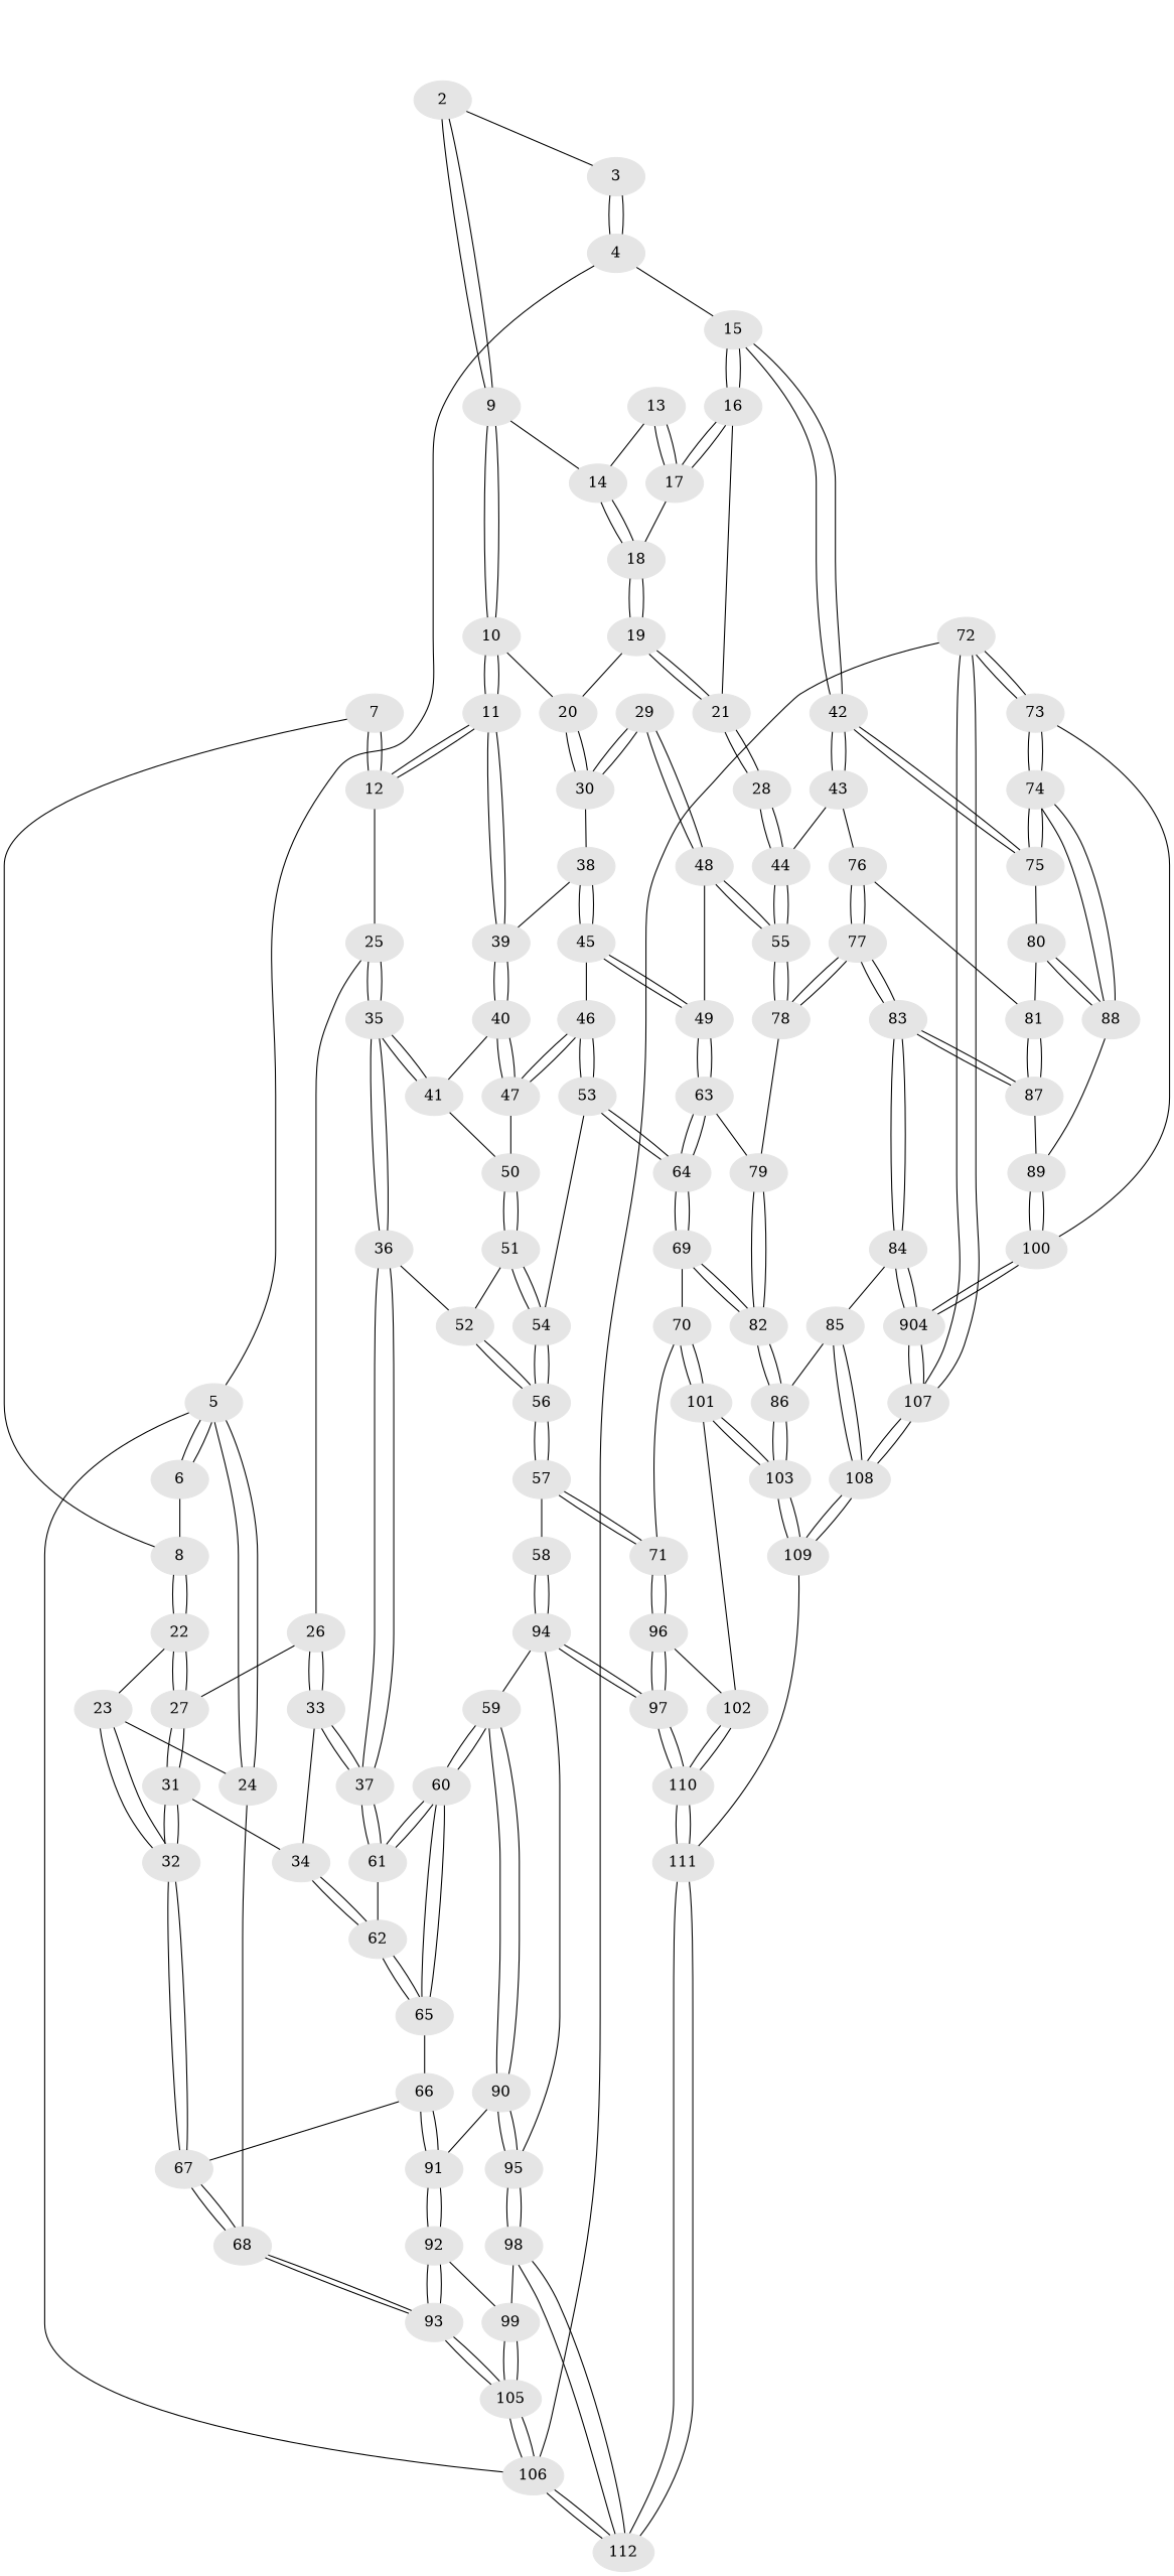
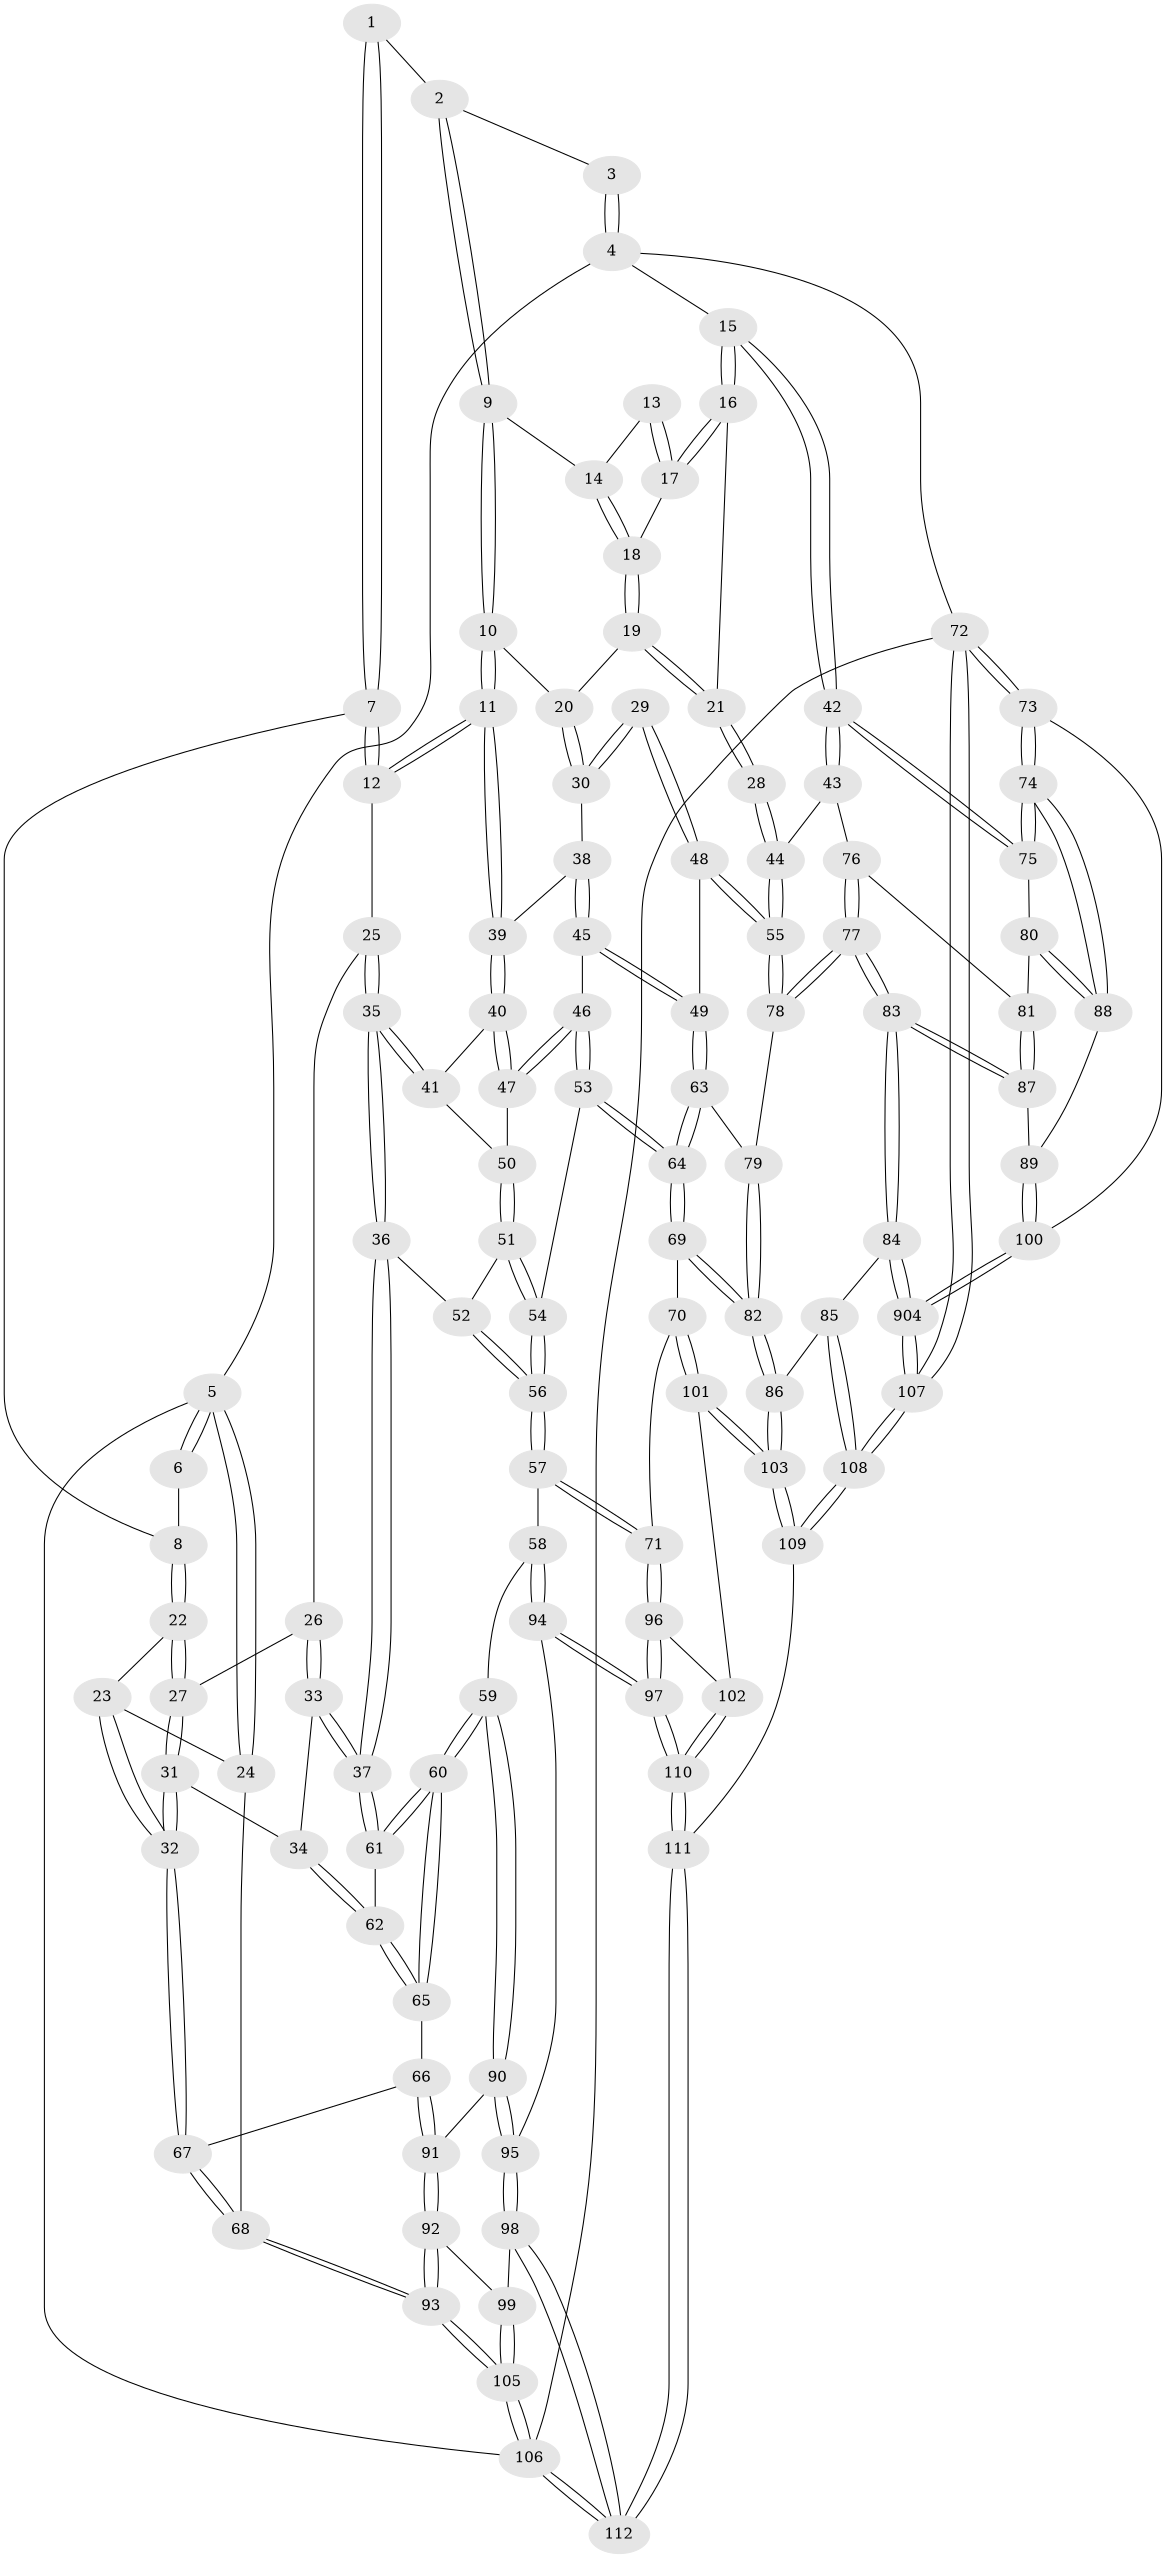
  graph {
    node [color=gray90 style=filled]
+   1
    2
    7
    3
    9
    8
    12
    4
    10
    14
    5
    15
    72
    13
    17
    6
    24
    106
    16
    42
    73
    107
    68
    112
    22
    25
    23
    27
    11
    20
    18
    39
    30
    40
    26
    35
    19
    21
    43
    75
    28
    38
    44
    32
    31
    67
    93
    33
    36
    41
    34
    37
    29
    48
    55
    49
    45
    62
    61
    65
    52
    50
    56
    46
    47
    51
    76
    80
    77
    81
    78
    53
    63
    54
    64
    79
    57
    69
    58
    71
    59
    94
    96
    60
    90
    95
    97
    91
    66
    82
    70
    92
    105
    101
    86
    103
    102
    74
    100
    108
    88
    n102 [label=904]
    89
    83
    87
    84
    85
    109
    98
    99
    110
    111
+   1 -- 2
+   1 -- 7
+   1 -- 7
    2 -- 3
    2 -- 9
    2 -- 9
    7 -- 8
    7 -- 12
    7 -- 12
    3 -- 4
    3 -- 4
    9 -- 10
    9 -- 10
    9 -- 14
    8 -- 22
    8 -- 22
    12 -- 25
    4 -- 5
    4 -- 15
+   4 -- 72
    10 -- 11
    10 -- 11
    10 -- 20
    14 -- 18
    14 -- 18
    5 -- 6
    5 -- 6
    5 -- 24
    5 -- 24
    5 -- 106
    15 -- 16
    15 -- 16
    15 -- 42
    15 -- 42
    72 -- 106
    72 -- 73
    72 -- 73
    72 -- 107
    72 -- 107
    13 -- 14
    13 -- 17
    13 -- 17
    17 -- 18
    6 -- 8
    24 -- 68
    106 -- 112
    106 -- 112
    16 -- 17
    16 -- 17
    16 -- 21
    42 -- 43
    42 -- 43
    42 -- 75
    42 -- 75
    73 -- 74
    73 -- 74
    73 -- 100
    107 -- 108
    107 -- 108
    68 -- 93
    68 -- 93
    22 -- 23
    22 -- 27
    22 -- 27
    25 -- 26
    25 -- 35
    25 -- 35
    23 -- 24
    23 -- 32
    23 -- 32
    27 -- 31
    27 -- 31
    11 -- 12
    11 -- 12
    11 -- 39
    11 -- 39
    20 -- 30
    20 -- 30
    18 -- 19
    18 -- 19
    39 -- 40
    39 -- 40
    30 -- 38
    40 -- 41
    40 -- 47
    40 -- 47
    26 -- 27
    26 -- 33
    26 -- 33
    35 -- 36
    35 -- 36
    35 -- 41
    35 -- 41
    19 -- 20
    19 -- 21
    19 -- 21
    21 -- 28
    21 -- 28
    43 -- 44
    43 -- 76
    75 -- 80
    28 -- 44
    28 -- 44
    38 -- 39
    38 -- 45
    38 -- 45
    44 -- 55
    44 -- 55
    32 -- 67
    32 -- 67
    31 -- 32
    31 -- 32
    31 -- 34
    67 -- 68
    67 -- 68
    93 -- 105
    93 -- 105
    33 -- 34
    33 -- 37
    33 -- 37
    36 -- 37
    36 -- 37
    36 -- 52
    41 -- 50
    34 -- 62
    34 -- 62
    37 -- 61
    37 -- 61
    29 -- 30
    29 -- 30
    29 -- 48
    29 -- 48
    48 -- 55
    48 -- 55
    48 -- 49
    55 -- 78
    55 -- 78
    49 -- 63
    49 -- 63
    45 -- 49
    45 -- 49
    45 -- 46
    62 -- 65
    62 -- 65
    61 -- 62
    65 -- 66
    52 -- 56
    52 -- 56
    50 -- 51
    50 -- 51
    56 -- 57
    56 -- 57
    46 -- 47
    46 -- 47
    46 -- 53
    46 -- 53
    47 -- 50
    51 -- 52
    51 -- 54
    51 -- 54
    76 -- 77
    76 -- 77
    76 -- 81
    80 -- 81
    80 -- 88
    80 -- 88
    77 -- 78
    77 -- 78
    77 -- 83
    77 -- 83
    81 -- 87
    81 -- 87
    78 -- 79
    53 -- 54
    53 -- 64
    53 -- 64
    63 -- 64
    63 -- 64
    63 -- 79
    54 -- 56
    54 -- 56
    64 -- 69
    64 -- 69
    79 -- 82
    79 -- 82
    57 -- 58
    57 -- 71
    57 -- 71
    69 -- 82
    69 -- 82
    69 -- 70
-   94 -- 59
+   58 -- 59
    58 -- 94
    58 -- 94
    71 -- 96
    71 -- 96
    59 -- 60
    59 -- 60
    59 -- 90
    59 -- 90
    94 -- 95
    94 -- 97
    94 -- 97
    96 -- 97
    96 -- 97
    96 -- 102
    60 -- 61
    60 -- 61
    60 -- 65
    60 -- 65
    90 -- 95
    90 -- 95
    90 -- 91
    95 -- 98
    95 -- 98
    97 -- 110
    97 -- 110
    91 -- 92
    91 -- 92
    66 -- 67
    66 -- 91
    66 -- 91
    82 -- 86
    82 -- 86
    70 -- 71
    70 -- 101
    70 -- 101
    92 -- 93
    92 -- 93
    92 -- 99
    105 -- 106
    105 -- 106
    101 -- 103
    101 -- 103
    101 -- 102
    86 -- 103
    86 -- 103
    103 -- 109
    103 -- 109
    102 -- 110
    102 -- 110
    74 -- 75
    74 -- 75
    74 -- 88
    74 -- 88
    100 -- n102
    100 -- n102
    108 -- 109
    108 -- 109
    88 -- 89
    n102 -- 107
    n102 -- 107
    89 -- 100
    89 -- 100
    83 -- 87
    83 -- 87
    83 -- 84
    83 -- 84
    87 -- 89
    84 -- n102
    84 -- n102
    84 -- 85
    85 -- 86
    85 -- 108
    85 -- 108
    109 -- 111
    98 -- 112
    98 -- 112
    98 -- 99
    99 -- 105
    99 -- 105
    110 -- 111
    110 -- 111
    111 -- 112
    111 -- 112
  }
